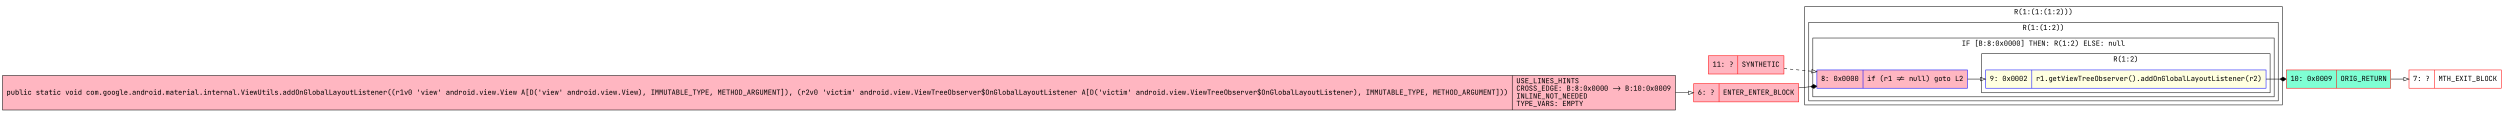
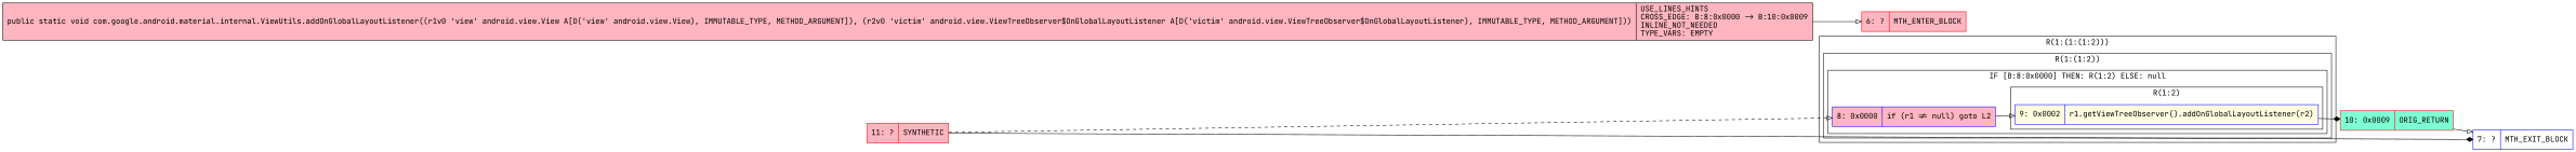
  digraph {
    fontname="JetBrains Mono"
    rankdir=LR
    node [color=red fillcolor=lightpink fontname="JetBrains Mono" shape=record style=filled]
    edge [arrowhead=onormal fontname="JetBrains Mono"]
    n1 [color=blue fillcolor=lightyellow label="{9\:\ 0x0002|r1.getViewTreeObserver().addOnGlobalLayoutListener(r2)\l}"]
    n2 [color=blue label="{8\:\ 0x0000|if (r1 != null) goto L2\l}"]
    n3 [fillcolor=aquamarine label="{10\:\ 0x0009|ORIG_RETURN\l}"]
    n4 [label="{11\:\ ?|SYNTHETIC\l}"]
-   n5 [fillcolor=white label="{7\:\ ?|MTH_EXIT_BLOCK\l}"]
-   n6 [label="{6\:\ ?|ENTER_ENTER_BLOCK\l}"]
+   n5 [color=blue fillcolor=white label="{7\:\ ?|MTH_EXIT_BLOCK\l}"]
+   n6 [label="{6\:\ ?|MTH_ENTER_BLOCK\l}"]
    n7 [label="{public static void com.google.android.material.internal.ViewUtils.addOnGlobalLayoutListener((r1v0 'view' android.view.View A[D('view' android.view.View), IMMUTABLE_TYPE, METHOD_ARGUMENT]), (r2v0 'victim' android.view.ViewTreeObserver$OnGlobalLayoutListener A[D('victim' android.view.ViewTreeObserver$OnGlobalLayoutListener), IMMUTABLE_TYPE, METHOD_ARGUMENT]))  | USE_LINES_HINTS\lCROSS_EDGE: B:8:0x0000 \-\> B:10:0x0009\lINLINE_NOT_NEEDED\lTYPE_VARS: EMPTY\l}" color=""]
    subgraph cluster_1 {
      label="R(1:(1:(1:2)))"
      subgraph cluster_2 {
        label="R(1:(1:2))"
        subgraph cluster_3 {
          label="IF [B:8:0x0000] THEN: R(1:2) ELSE: null"
          n2
          subgraph cluster_4 {
            label="R(1:2)"
            n1
          }
        }
      }
    }
    n1 -> n3 [arrowhead=diamond]
    n2 -> n1
    n3 -> n5
    n4 -> n2 [style=dashed]
-   n6 -> n2 [arrowhead=diamond]
+   n4 -> n5 [arrowhead=diamond]
    n7 -> n6
  }
